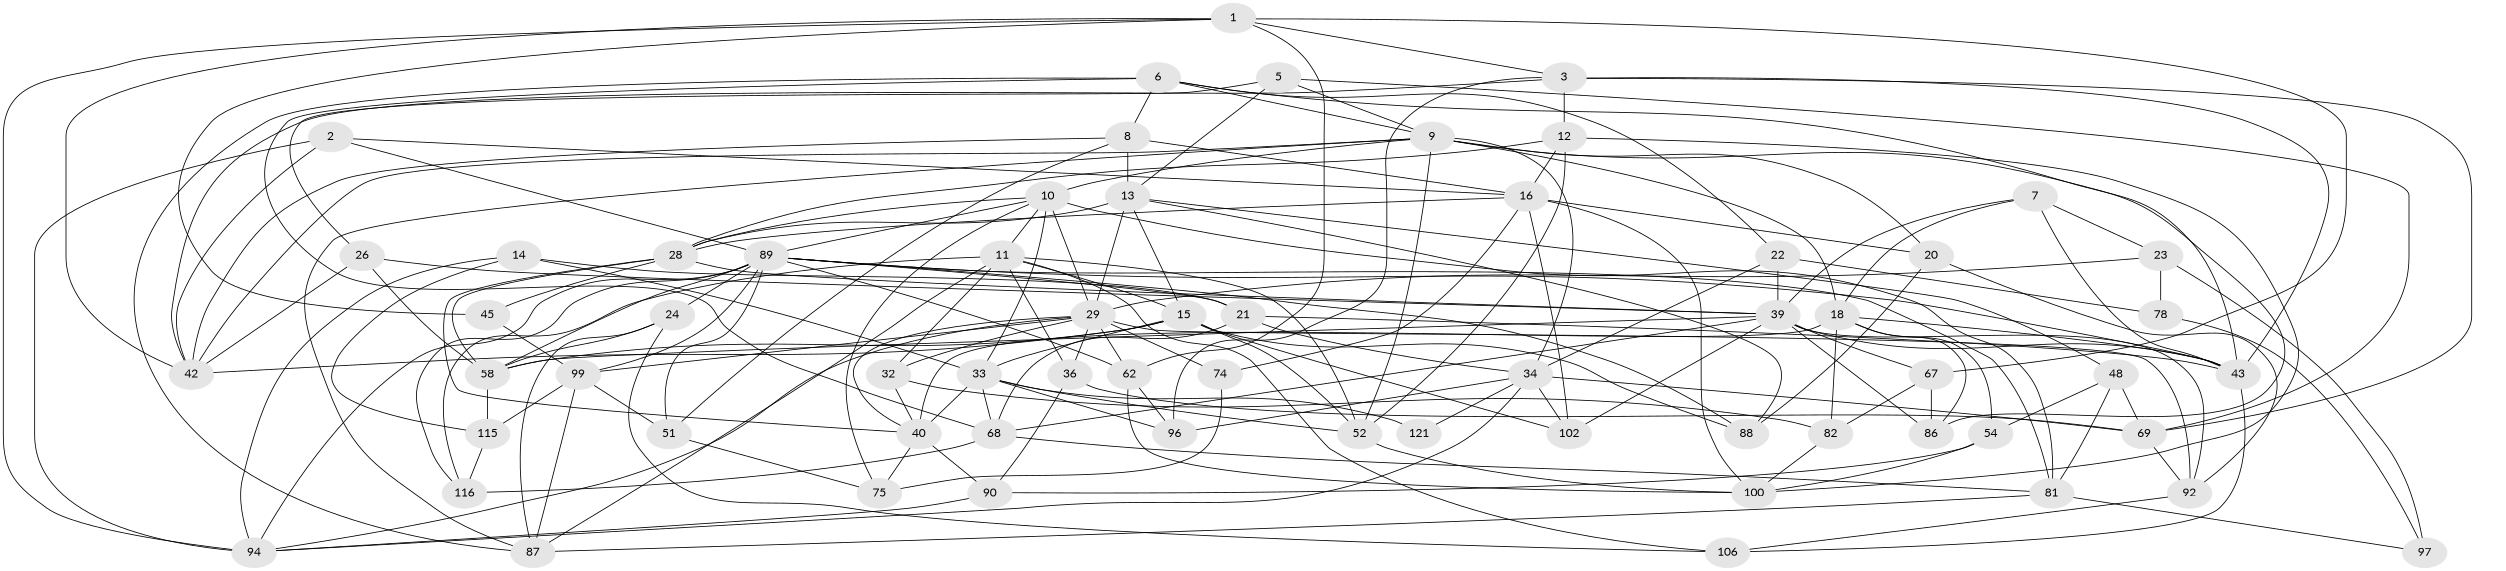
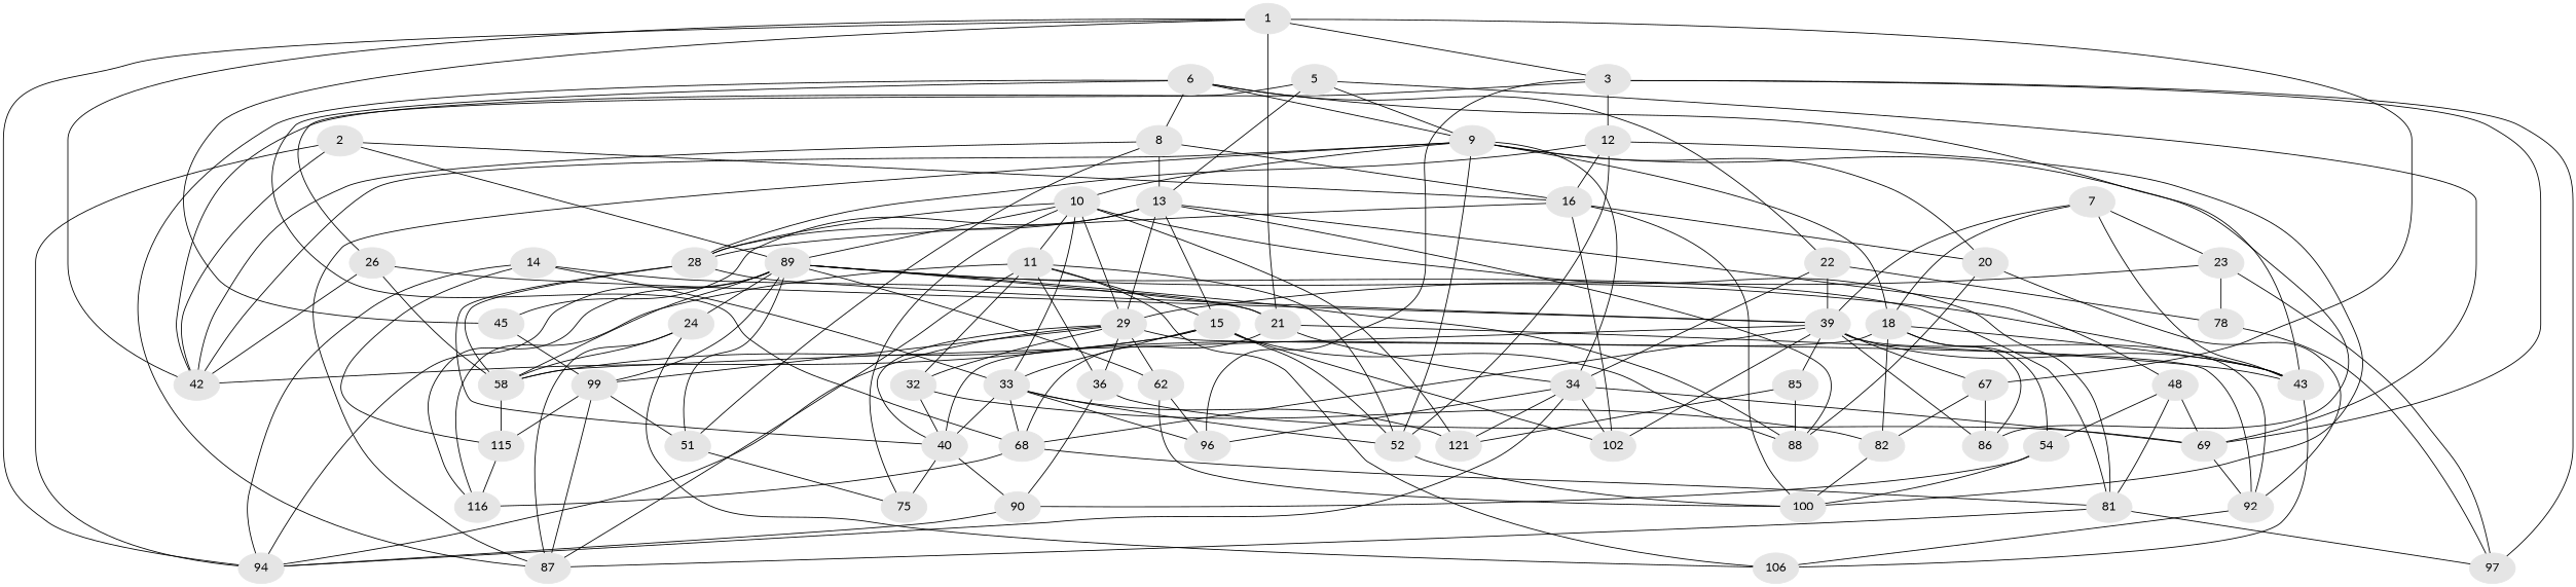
  graph {
    fontname=Lato
    node [color=gray90 fontname=Lato style=filled]
    edge [fontname=Lato]
    1 [super="+64"]
    3 [super="+4"]
    21 [super="+91"]
    45
    n5 [label=67]
    94 [super="+110"]
    42 [super="+75"]
    12
    69 [super="+105"]
    96
    97
    43 [super="+120+89"]
    68 [super="+117"]
    34 [super="+60+63"]
    n15 [label=99 super="+71"]
    86
    82
    87 [super="+127+111"]
    16 [super="+35+80"]
    28 [super="+70"]
    20
    100 [super="+124"]
    102
-   74
    2
    n26 [label=89 super="+25+30+107+31"]
    n27 [label=51]
    81 [super="+98"]
    116 [super="+118"]
    88 [super="+126"]
    58 [super="+83+61"]
    24
    62
    52 [super="+114"]
    92
    5 [super="+17"]
    9 [super="+56"]
    13 [super="+73+59"]
    26
    18 [super="+44"]
    10 [super="+41+123"]
    29 [super="+119+47+37+53"]
    15 [super="+109+76"]
    48
    39 [super="+55+122+46"]
    40 [super="+99"]
+   85
    121
    6 [super="+84"]
    8 [super="+27"]
    22
    78
    106
    54
    7
    23
    n57 [label=75]
    11 [super="+51"]
    33 [super="+113+95"]
    32
    36
    90
    14
    115
    1 -- 3
-   1 -- 62
+   1 -- 21
    1 -- 45
    1 -- n5
    1 -- 94
    1 -- 42
    3 -- 42
    3 -- 12
    3 -- 69
    3 -- 96
-   3 -- 43
+   3 -- 97
    21 -- 43
    21 -- 68
    21 -- 34
    45 -- n15
    n5 -- 86
    n5 -- 82
    12 -- 16
    12 -- 28
    12 -- 100
    12 -- 52
    69 -- 92
    43 -- 106
    68 -- 81
    68 -- 116
    34 -- 94
    34 -- 69
    34 -- 96
    34 -- 102
    34 -- 121
    n15 -- 87
    n15 -- n27
    n15 -- 115
    82 -- 100
    16 -- 28
    16 -- 20
    16 -- 100
    16 -- 102
-   16 -- 74
    28 -- 58
    28 -- 39
    28 -- 40
    20 -- 88
    20 -- 92
-   74 -- n57
    2 -- 94
    2 -- 42
    2 -- 16
    2 -- n26
    n26 -- 21
    n26 -- 94
    n26 -- 43 [weight=2]
    n26 -- n15
    n26 -- n27
    n26 -- 81
    n26 -- 116
    n26 -- 88 [weight=2]
    n26 -- 58 [weight=2]
    n26 -- 24
    n26 -- 62
    n27 -- n57
    81 -- 97
    81 -- 87
    58 -- 115
    24 -- 87
    24 -- 58
    24 -- 106
    62 -- 96
    62 -- 100
    52 -- 100
    92 -- 106
    5 -- 69
    5 -- 9 [weight=2]
    5 -- 13 [weight=2]
    5 -- 26
    9 -- 42
    9 -- 34
    9 -- 86
    9 -- 87 [weight=2]
    9 -- 20
    9 -- 52
    9 -- 18
    9 -- 10
-   28 -- 45 [weight=2]
+   13 -- 45 [weight=2]
    13 -- 28
    13 -- 88
    13 -- 29 [weight=2]
    13 -- 15
    13 -- 48
    26 -- 42
    26 -- 58
    26 -- 39
    18 -- 43
    18 -- 86
    18 -- 82
    18 -- 40 [weight=2]
    18 -- 54
    10 -- 28
    10 -- n26
    10 -- 81
    10 -- 29
+   10 -- 121
    10 -- n57
    10 -- 11
    10 -- 33
    29 -- 94
    29 -- n15
-   29 -- 74
    29 -- 62
    29 -- 92
    29 -- 40
    29 -- 32
    29 -- 36
    15 -- 42
    15 -- 102
    15 -- 88
    15 -- 58
    15 -- 52
    15 -- 33
    48 -- 69
    48 -- 81
    48 -- 54
    39 -- n5
    39 -- 43
    39 -- 68
    39 -- 86
    39 -- 102
    39 -- 58
    39 -- 92
+   39 -- 85
    40 -- n57
    40 -- 90
+   85 -- 88
+   85 -- 121
    6 -- 43
    6 -- 68
    6 -- 87
    6 -- 9
    6 -- 8
    6 -- 22
    8 -- 42
    8 -- 16
    8 -- n27
    8 -- 13 [weight=2]
    22 -- 34
    22 -- 39
    22 -- 78
    78 -- 97
    54 -- 100
    54 -- 90
    7 -- 43
    7 -- 18
    7 -- 39
    7 -- 23
    23 -- 97
    23 -- 29
    23 -- 78
    11 -- 87
    11 -- 116
    11 -- 52
    11 -- 15
    11 -- 106
    11 -- 32
    11 -- 36
    33 -- 96
    33 -- 68
    33 -- 52
    33 -- 40
    33 -- 121
    32 -- 82
    32 -- 40
    36 -- 69
    36 -- 90
    90 -- 94
    14 -- 21
    14 -- 94
    14 -- 33
    14 -- 115
    115 -- 116
  }
